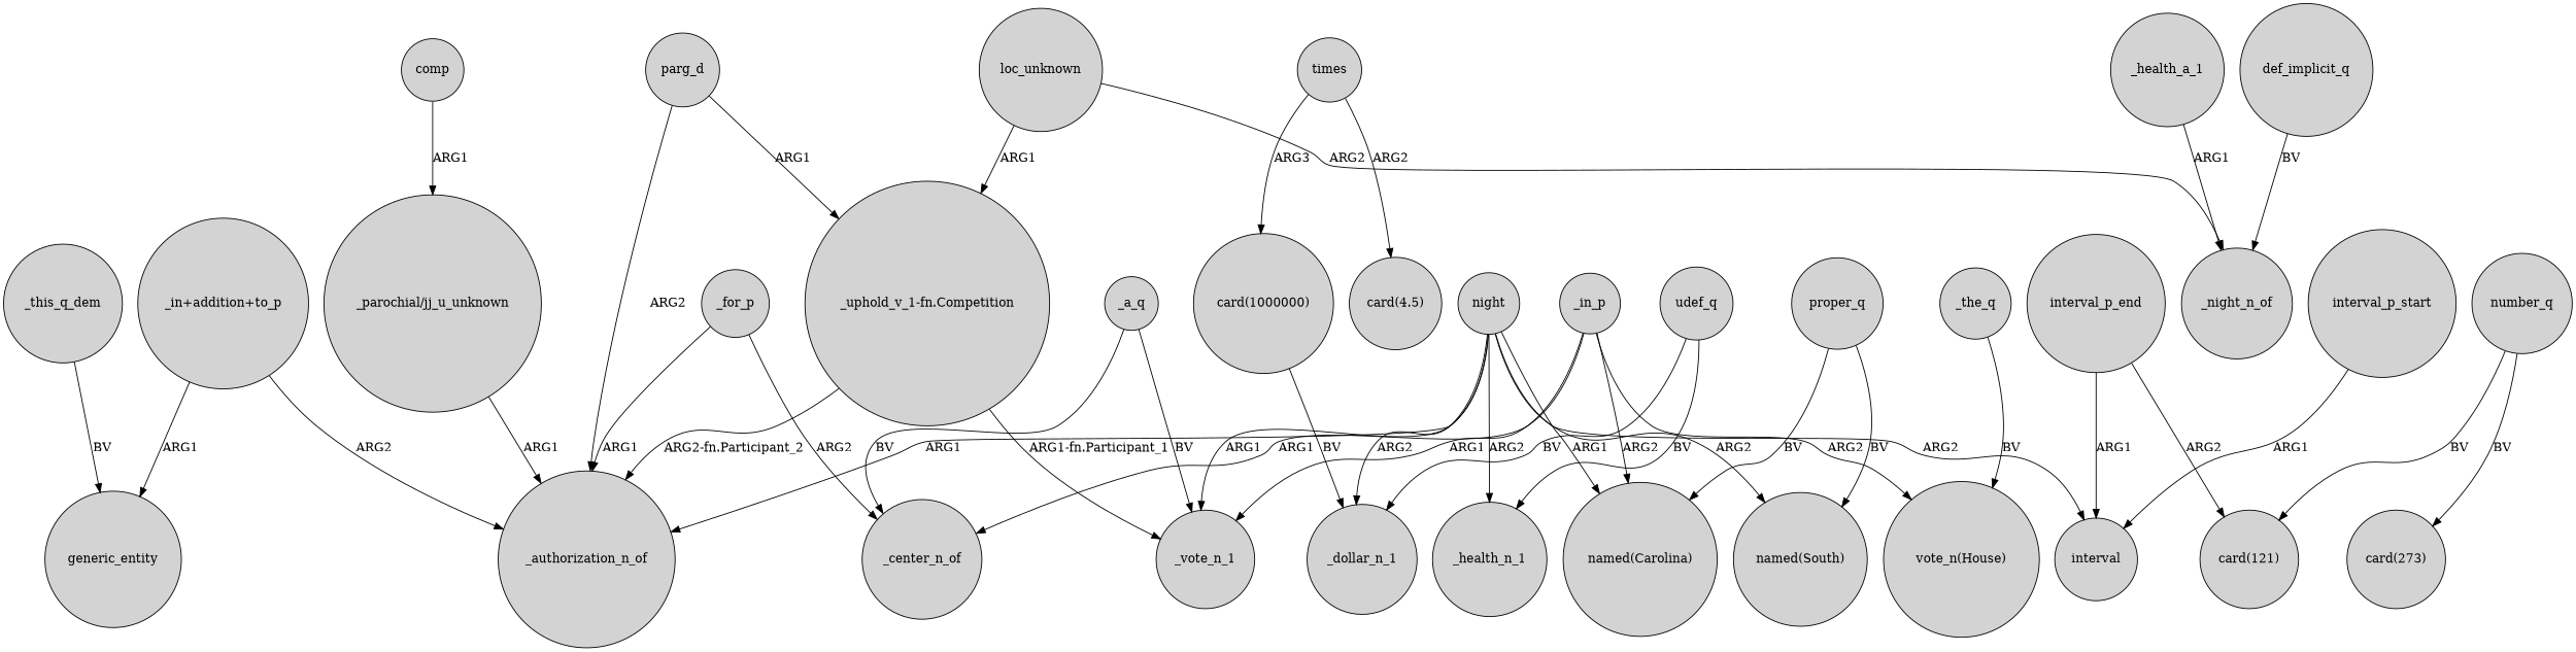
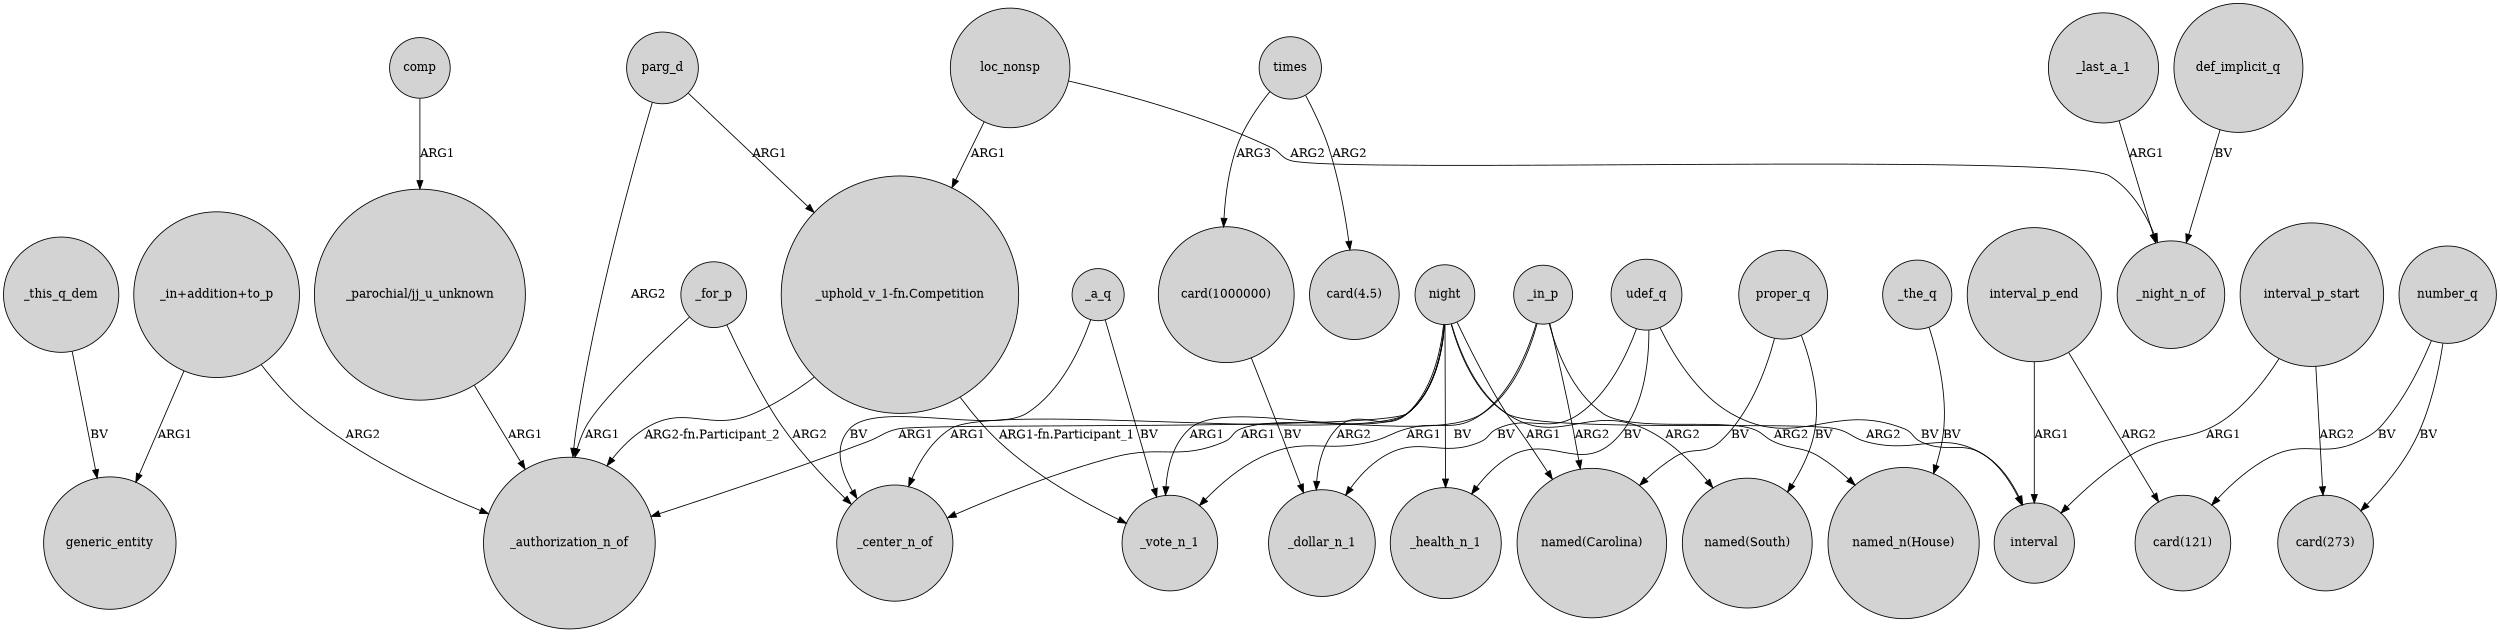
  digraph {
    node [shape=circle style=filled]
    "_in+addition+to_p"
    _authorization_n_of
    generic_entity
    udef_q
    _health_n_1
    interval
    _dollar_n_1
    proper_q
    "named(South)"
    "named(Carolina)"
    n11 [label=night]
    _center_n_of
    _vote_n_1
    _in_p
-   "named_n(House)" [label="vote_n(House)"]
+   "named_n(House)"
    times
    "card(1000000)"
    "card(4.5)"
-   loc_nonsp [label=loc_unknown]
+   loc_nonsp
    _night_n_of
    "_uphold_v_1-fn.Competition"
    interval_p_start
    "card(273)"
    _a_q
    _this_q_dem
-   _last_a_1 [label=_health_a_1]
+   _last_a_1
    parg_d
    number_q
    "card(121)"
    _the_q
    "_parochial/jj_u_unknown"
    interval_p_end
    _for_p
    comp
    def_implicit_q
    "_in+addition+to_p" -> _authorization_n_of [label=ARG2]
    "_in+addition+to_p" -> generic_entity [label=ARG1]
    udef_q -> _health_n_1 [label=BV]
+   udef_q -> interval [label=BV]
    udef_q -> _dollar_n_1 [label=BV]
    proper_q -> "named(South)" [label=BV]
    proper_q -> "named(Carolina)" [label=BV]
    n11 -> _authorization_n_of [label=ARG1]
-   n11 -> _health_n_1 [label=ARG2]
+   n11 -> _health_n_1 [label=BV]
    n11 -> interval [label=ARG2]
    n11 -> _dollar_n_1 [label=ARG2]
    n11 -> "named(South)" [label=ARG2]
    n11 -> "named(Carolina)" [label=ARG1]
+   n11 -> _center_n_of [label=ARG1]
    n11 -> _vote_n_1 [label=ARG1]
    _in_p -> "named(Carolina)" [label=ARG2]
    _in_p -> _center_n_of [label=ARG1]
    _in_p -> _vote_n_1 [label=ARG1]
    _in_p -> "named_n(House)" [label=ARG2]
    times -> "card(1000000)" [label=ARG3]
    times -> "card(4.5)" [label=ARG2]
    "card(1000000)" -> _dollar_n_1 [label=BV]
    loc_nonsp -> _night_n_of [label=ARG2]
    loc_nonsp -> "_uphold_v_1-fn.Competition" [label=ARG1]
    "_uphold_v_1-fn.Competition" -> _authorization_n_of [label="ARG2-fn.Participant_2"]
    "_uphold_v_1-fn.Competition" -> _vote_n_1 [label="ARG1-fn.Participant_1"]
    interval_p_start -> interval [label=ARG1]
+   interval_p_start -> "card(273)" [label=ARG2]
    _a_q -> _center_n_of [label=BV]
    _a_q -> _vote_n_1 [label=BV]
    _this_q_dem -> generic_entity [label=BV]
    _last_a_1 -> _night_n_of [label=ARG1]
    parg_d -> _authorization_n_of [label=ARG2]
    parg_d -> "_uphold_v_1-fn.Competition" [label=ARG1]
    number_q -> "card(273)" [label=BV]
    number_q -> "card(121)" [label=BV]
    _the_q -> "named_n(House)" [label=BV]
    "_parochial/jj_u_unknown" -> _authorization_n_of [label=ARG1]
    interval_p_end -> interval [label=ARG1]
    interval_p_end -> "card(121)" [label=ARG2]
    _for_p -> _authorization_n_of [label=ARG1]
    _for_p -> _center_n_of [label=ARG2]
    comp -> "_parochial/jj_u_unknown" [label=ARG1]
    def_implicit_q -> _night_n_of [label=BV]
  }
